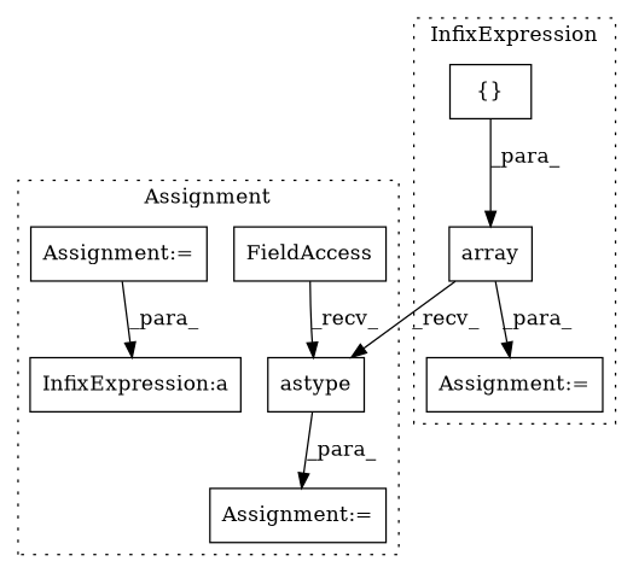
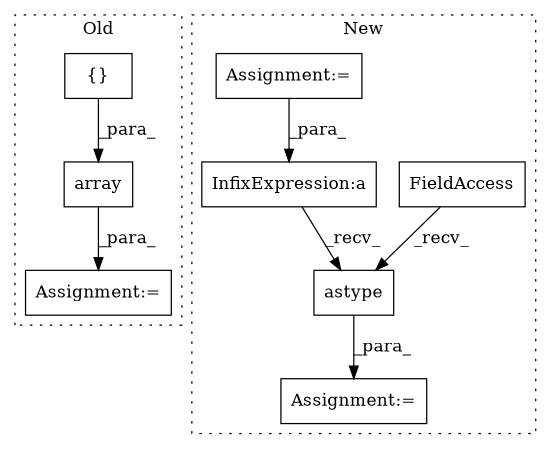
  digraph {
    node [a=7 l=1 shape=box]
    n1 [a=32 l="6,1" label=array s="8491,8512"]
    n2 [label="Assignment:=" s=8484]
    n3 [a=4 l=2 label="{}" s=8087]
    n4 [a=32 l="7,1" label=astype s="8401,8417"]
    n5 [label="Assignment:=" s=8441]
    n6 [a=22 l=9 label=FieldAccess s=8408]
    n7 [a=27 l=3 label="InfixExpression:a" s=8372]
    n8 [label="Assignment:=" s=8079]
    subgraph cluster_1 {
-     label=InfixExpression
+     label=Old
      style=dotted
      n1
      n2
      n3
    }
    subgraph cluster_2 {
-     label=Assignment
+     label=New
      style=dotted
      n4
      n5
      n6
      n7
      n8
    }
    n1 -> n2 [label=_para_]
    n3 -> n1 [label=_para_]
    n4 -> n5 [label=_para_]
    n6 -> n4 [label=_recv_]
-   n1 -> n4 [label=_recv_]
+   n7 -> n4 [label=_recv_]
    n8 -> n7 [label=_para_]
  }
